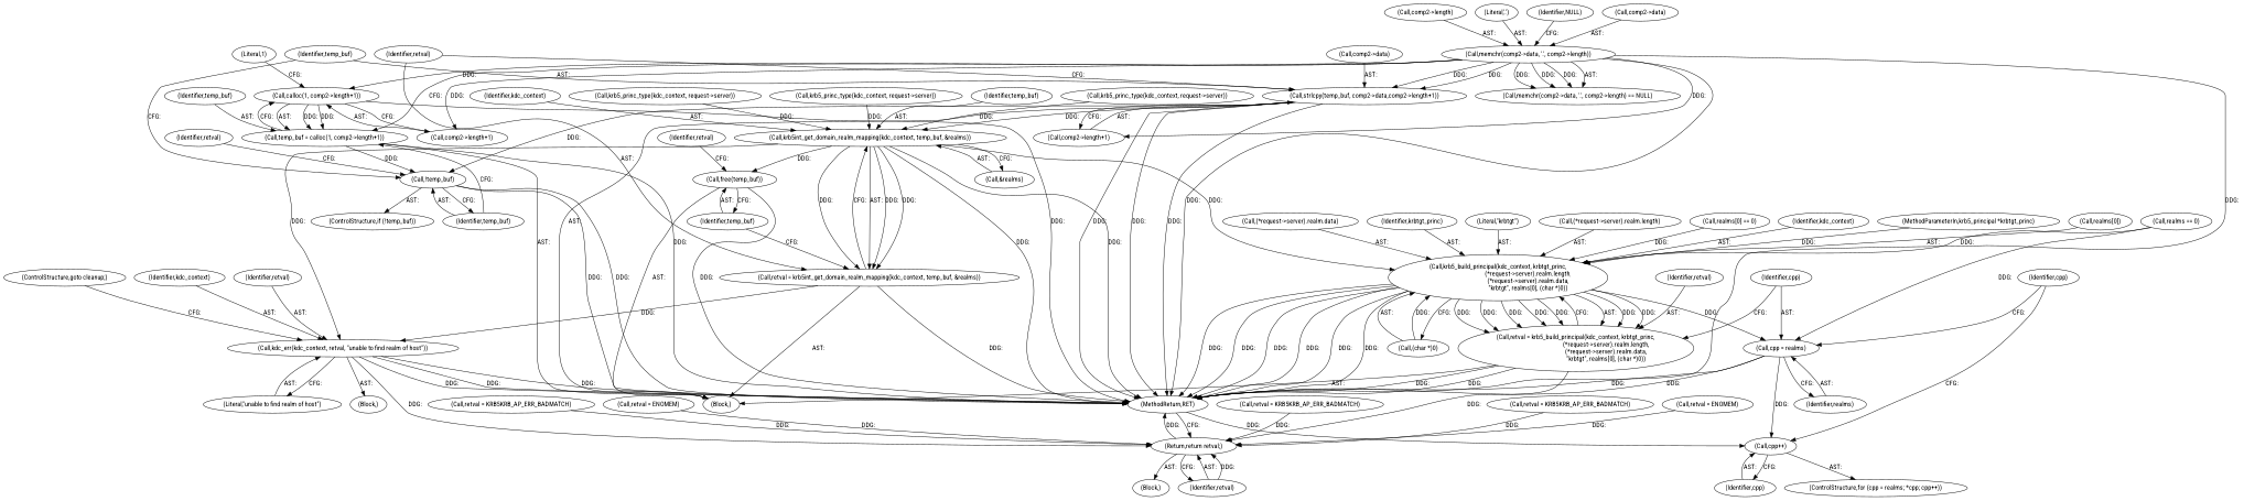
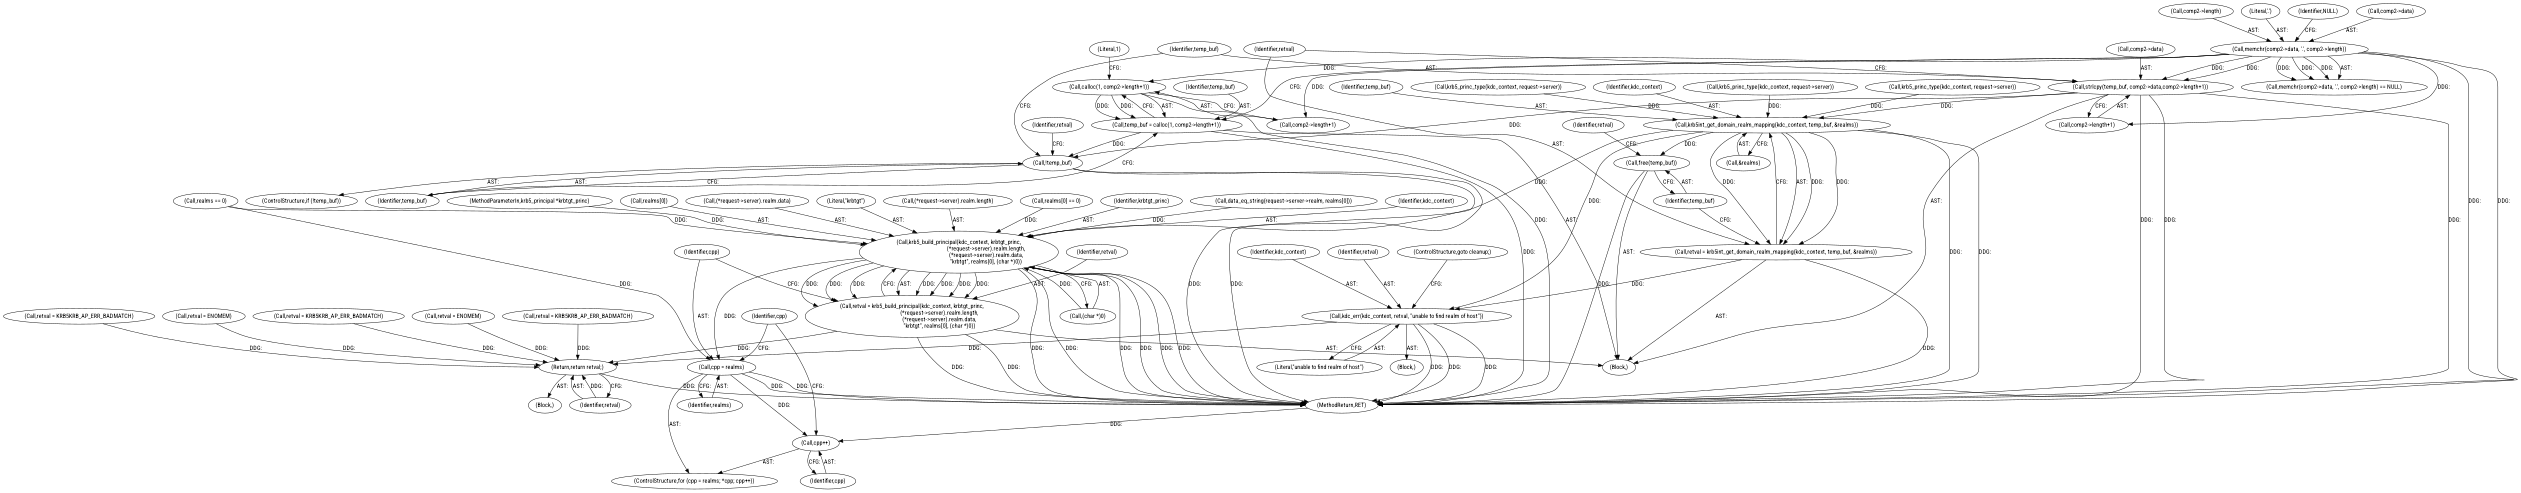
  digraph {
    fontname="Roboto Condensed"
    node [fontname="Roboto Condensed"]
    edge [fontname="Roboto Condensed"]
    n1 [label="(Call,calloc(1, comp2->length+1))"]
    n2 [label="(Call,temp_buf = calloc(1, comp2->length+1))"]
    n3 [label="(Call,comp2->length+1)"]
    n4 [label="(MethodReturn,RET)"]
    n5 [label="(Call,!temp_buf)"]
    n6 [label="(Block,)"]
    n7 [label="(Return,return retval;)"]
    n8 [label="(Call,cpp++)"]
    n9 [label="(Call,memchr(comp2->data, '.', comp2->length))"]
    n10 [label="(Call,strlcpy(temp_buf, comp2->data,comp2->length+1))"]
    n11 [label="(Call,comp2->length+1)"]
    n12 [label="(Call,memchr(comp2->data, '.', comp2->length) == NULL)"]
    n13 [label="(Call,krb5int_get_domain_realm_mapping(kdc_context, temp_buf, &realms))"]
    n14 [label="(Call,comp2->length)"]
    n15 [label="(ControlStructure,if (!temp_buf))"]
    n16 [label="(Identifier,temp_buf)"]
    n17 [label="(Call,retval = krb5int_get_domain_realm_mapping(kdc_context, temp_buf, &realms))"]
    n18 [label="(Call,kdc_err(kdc_context, retval, \"unable to find realm of host\"))"]
    n19 [label="(Call,free(temp_buf))"]
    n20 [label="(Call,krb5_build_principal(kdc_context, krbtgt_princ,\n                                          (*request->server).realm.length,\n                                          (*request->server).realm.data,\n                                          \"krbtgt\", realms[0], (char *)0))"]
    n21 [label="(Call,&realms)"]
    n22 [label="(Literal,\"unable to find realm of host\")"]
    n23 [label="(Block,)"]
    n24 [label="(Identifier,temp_buf)"]
    n25 [label="(Call,retval = krb5_build_principal(kdc_context, krbtgt_princ,\n                                          (*request->server).realm.length,\n                                          (*request->server).realm.data,\n                                          \"krbtgt\", realms[0], (char *)0))"]
    n26 [label="(Call,cpp = realms)"]
    n27 [label="(Call,(char *)0)"]
    n28 [label="(Block,)"]
    n29 [label="(Identifier,retval)"]
    n30 [label="(ControlStructure,for (cpp = realms; *cpp; cpp++))"]
    n31 [label="(Identifier,realms)"]
    n32 [label="(Identifier,cpp)"]
    n33 [label="(Identifier,kdc_context)"]
    n34 [label="(Identifier,temp_buf)"]
    n35 [label="(Identifier,retval)"]
    n36 [label="(Identifier,krbtgt_princ)"]
    n37 [label="(Identifier,temp_buf)"]
    n38 [label="(Identifier,retval)"]
    n39 [label="(Identifier,retval)"]
    n40 [label="(Call,retval = KRB5KRB_AP_ERR_BADMATCH)"]
    n41 [label="(ControlStructure,goto cleanup;)"]
+   n42 [label="(Call,data_eq_string(request->server->realm, realms[0]))"]
    n43 [label="(Literal,'.')"]
    n44 [label="(Identifier,NULL)"]
    n45 [label="(Identifier,kdc_context)"]
    n46 [label="(MethodParameterIn,krb5_principal *krbtgt_princ)"]
    n47 [label="(Identifier,retval)"]
    n48 [label="(Call,retval = KRB5KRB_AP_ERR_BADMATCH)"]
    n49 [label="(Call,krb5_princ_type(kdc_context, request->server))"]
    n50 [label="(Call,realms[0])"]
    n51 [label="(Identifier,retval)"]
    n52 [label="(Call,krb5_princ_type(kdc_context, request->server))"]
    n53 [label="(Identifier,cpp)"]
    n54 [label="(Identifier,temp_buf)"]
    n55 [label="(Call,retval = ENOMEM)"]
    n56 [label="(Call,(*request->server).realm.data)"]
    n57 [label="(Call,realms == 0)"]
    n58 [label="(Call,comp2->data)"]
    n59 [label="(Call,retval = KRB5KRB_AP_ERR_BADMATCH)"]
    n60 [label="(Literal,\"krbtgt\")"]
    n61 [label="(Call,(*request->server).realm.length)"]
    n62 [label="(Identifier,kdc_context)"]
    n63 [label="(Call,comp2->data)"]
    n64 [label="(Call,realms[0] == 0)"]
    n65 [label="(Identifier,cpp)"]
    n66 [label="(Call,krb5_princ_type(kdc_context, request->server))"]
    n67 [label="(Literal,1)"]
    n68 [label="(Call,retval = ENOMEM)"]
    n1 -> n2 [label="AST: "]
    n1 -> n2 [label="DDG: "]
    n1 -> n2 [label="DDG: "]
    n1 -> n3 [label="CFG: "]
    n1 -> n4 [label="DDG: "]
    n2 -> n1 [label="CFG: "]
    n2 -> n4 [label="DDG: "]
    n2 -> n5 [label="DDG: "]
    n2 -> n6 [label="AST: "]
    n3 -> n1 [label="AST: "]
-   n4 -> n7 [label="CFG: "]
    n4 -> n8 [label="DDG: "]
    n5 -> n4 [label="DDG: "]
    n5 -> n4 [label="DDG: "]
    n5 -> n15 [label="AST: "]
    n5 -> n16 [label="CFG: "]
    n7 -> n4 [label="DDG: "]
    n7 -> n28 [label="AST: "]
    n7 -> n29 [label="CFG: "]
    n8 -> n30 [label="AST: "]
    n8 -> n32 [label="CFG: "]
    n9 -> n1 [label="DDG: "]
    n9 -> n2 [label="CFG: "]
    n9 -> n3 [label="DDG: "]
    n9 -> n4 [label="DDG: "]
    n9 -> n4 [label="DDG: "]
    n9 -> n10 [label="DDG: "]
    n9 -> n10 [label="DDG: "]
    n9 -> n11 [label="DDG: "]
    n9 -> n12 [label="AST: "]
    n9 -> n12 [label="DDG: "]
    n9 -> n12 [label="DDG: "]
    n9 -> n12 [label="DDG: "]
    n10 -> n4 [label="DDG: "]
    n10 -> n4 [label="DDG: "]
    n10 -> n4 [label="DDG: "]
    n10 -> n5 [label="DDG: "]
    n10 -> n6 [label="AST: "]
    n10 -> n11 [label="CFG: "]
    n10 -> n13 [label="DDG: "]
    n11 -> n10 [label="AST: "]
    n13 -> n4 [label="DDG: "]
    n13 -> n4 [label="DDG: "]
    n13 -> n17 [label="AST: "]
    n13 -> n17 [label="DDG: "]
    n13 -> n17 [label="DDG: "]
    n13 -> n17 [label="DDG: "]
    n13 -> n18 [label="DDG: "]
    n13 -> n19 [label="DDG: "]
    n13 -> n20 [label="DDG: "]
    n13 -> n21 [label="CFG: "]
    n14 -> n9 [label="AST: "]
    n16 -> n2 [label="CFG: "]
    n16 -> n5 [label="AST: "]
    n17 -> n4 [label="DDG: "]
    n17 -> n6 [label="AST: "]
    n17 -> n13 [label="CFG: "]
    n17 -> n18 [label="DDG: "]
    n18 -> n4 [label="DDG: "]
    n18 -> n4 [label="DDG: "]
    n18 -> n4 [label="DDG: "]
    n18 -> n7 [label="DDG: "]
    n18 -> n22 [label="CFG: "]
    n18 -> n23 [label="AST: "]
    n19 -> n4 [label="DDG: "]
    n19 -> n6 [label="AST: "]
    n19 -> n24 [label="CFG: "]
    n20 -> n4 [label="DDG: "]
    n20 -> n4 [label="DDG: "]
    n20 -> n4 [label="DDG: "]
    n20 -> n4 [label="DDG: "]
    n20 -> n4 [label="DDG: "]
    n20 -> n4 [label="DDG: "]
    n20 -> n25 [label="AST: "]
    n20 -> n25 [label="DDG: "]
    n20 -> n25 [label="DDG: "]
    n20 -> n25 [label="DDG: "]
    n20 -> n25 [label="DDG: "]
    n20 -> n25 [label="DDG: "]
    n20 -> n25 [label="DDG: "]
    n20 -> n25 [label="DDG: "]
    n20 -> n26 [label="DDG: "]
    n20 -> n27 [label="CFG: "]
    n21 -> n13 [label="AST: "]
    n22 -> n18 [label="AST: "]
    n24 -> n17 [label="CFG: "]
    n24 -> n19 [label="AST: "]
    n25 -> n4 [label="DDG: "]
    n25 -> n4 [label="DDG: "]
    n25 -> n6 [label="AST: "]
    n25 -> n7 [label="DDG: "]
    n25 -> n20 [label="CFG: "]
    n26 -> n4 [label="DDG: "]
    n26 -> n4 [label="DDG: "]
    n26 -> n8 [label="DDG: "]
+   n26 -> n30 [label="AST: "]
    n26 -> n31 [label="CFG: "]
    n27 -> n20 [label="AST: "]
    n27 -> n20 [label="DDG: "]
    n29 -> n7 [label="AST: "]
    n29 -> n7 [label="DDG: "]
    n31 -> n26 [label="AST: "]
    n32 -> n8 [label="AST: "]
    n33 -> n13 [label="AST: "]
    n34 -> n2 [label="AST: "]
    n35 -> n19 [label="CFG: "]
    n36 -> n20 [label="AST: "]
    n37 -> n5 [label="CFG: "]
    n37 -> n10 [label="AST: "]
    n38 -> n5 [label="CFG: "]
    n39 -> n18 [label="AST: "]
    n40 -> n7 [label="DDG: "]
    n41 -> n18 [label="CFG: "]
+   n42 -> n20 [label="DDG: "]
    n43 -> n9 [label="AST: "]
    n44 -> n9 [label="CFG: "]
    n45 -> n20 [label="AST: "]
    n46 -> n20 [label="DDG: "]
    n47 -> n25 [label="AST: "]
    n48 -> n7 [label="DDG: "]
    n49 -> n13 [label="DDG: "]
    n50 -> n20 [label="AST: "]
    n51 -> n10 [label="CFG: "]
    n51 -> n17 [label="AST: "]
    n52 -> n13 [label="DDG: "]
    n53 -> n25 [label="CFG: "]
    n53 -> n26 [label="AST: "]
    n54 -> n13 [label="AST: "]
    n55 -> n7 [label="DDG: "]
    n56 -> n20 [label="AST: "]
    n57 -> n20 [label="DDG: "]
    n57 -> n26 [label="DDG: "]
    n58 -> n9 [label="AST: "]
    n59 -> n7 [label="DDG: "]
    n60 -> n20 [label="AST: "]
    n61 -> n20 [label="AST: "]
    n62 -> n18 [label="AST: "]
    n63 -> n10 [label="AST: "]
    n64 -> n20 [label="DDG: "]
    n65 -> n8 [label="CFG: "]
    n65 -> n26 [label="CFG: "]
    n66 -> n13 [label="DDG: "]
    n67 -> n1 [label="CFG: "]
    n68 -> n7 [label="DDG: "]
  }
